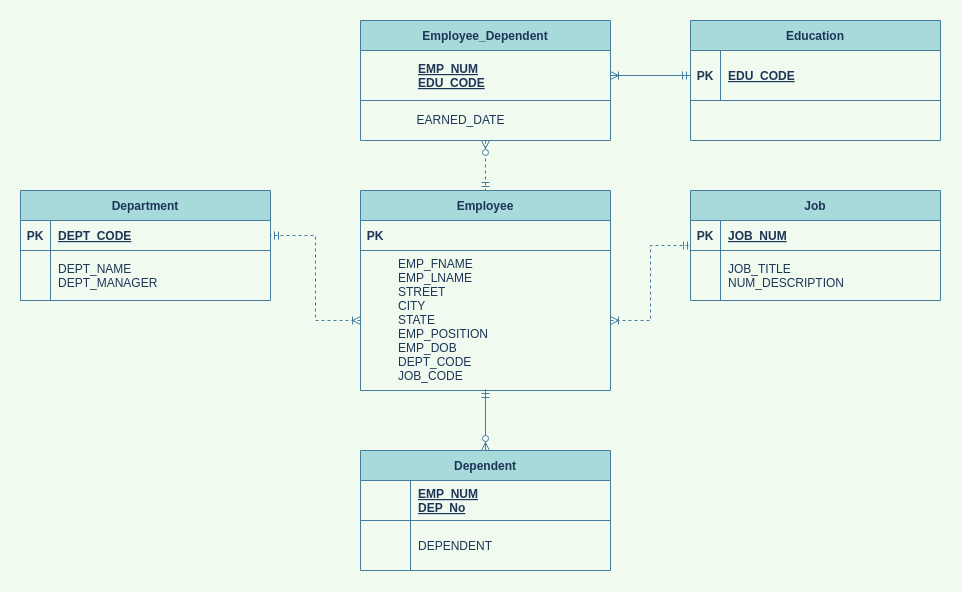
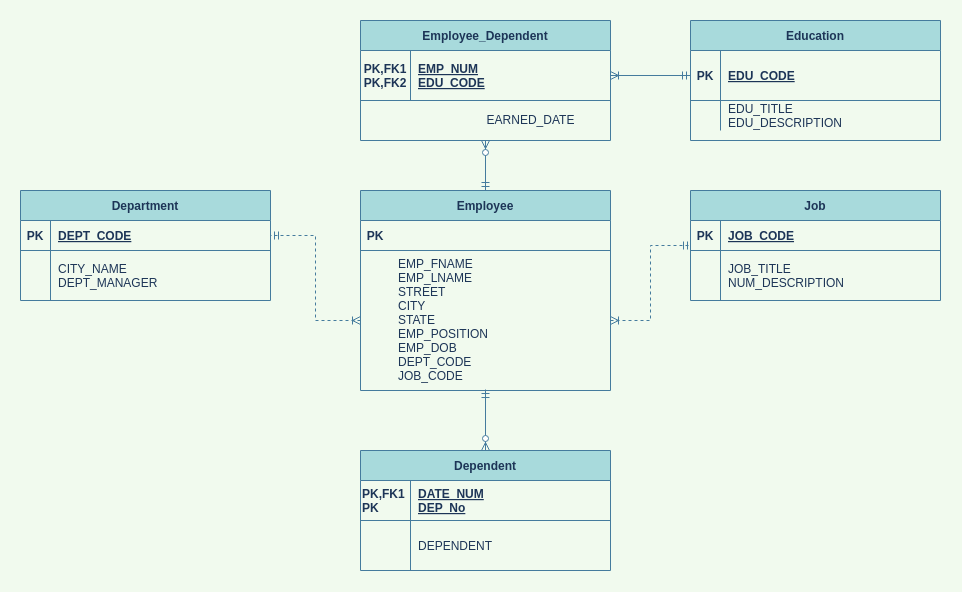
  <mxCell id="0" />
  <mxCell id="1" parent="0" />
  <mxCell id="2" value="Education" style="shape=table;startSize=30;container=1;collapsible=1;childLayout=tableLayout;fixedRows=1;rowLines=0;fontStyle=1;align=center;resizeLast=1;fillColor=#A8DADC;strokeColor=#457B9D;fontColor=#1D3557;" parent="1" vertex="1"><mxGeometry x="690" y="20" width="250" height="120" as="geometry"><mxRectangle x="460" y="110" width="90" height="30" as="alternateBounds" /></mxGeometry></mxCell>
  <mxCell id="3" value="" style="shape=partialRectangle;collapsible=0;dropTarget=0;pointerEvents=0;fillColor=none;points=[[0,0.5],[1,0.5]];portConstraint=eastwest;top=0;left=0;right=0;bottom=1;strokeColor=#457B9D;fontColor=#1D3557;" parent="2" vertex="1"><mxGeometry y="30" width="250" height="50" as="geometry" /></mxCell>
  <mxCell id="4" value="PK" style="shape=partialRectangle;overflow=hidden;connectable=0;fillColor=none;top=0;left=0;bottom=0;right=0;fontStyle=1;strokeColor=#457B9D;fontColor=#1D3557;" parent="3" vertex="1"><mxGeometry width="30" height="50" as="geometry" /></mxCell>
  <mxCell id="5" value="EDU_CODE" style="shape=partialRectangle;overflow=hidden;connectable=0;fillColor=none;top=0;left=0;bottom=0;right=0;align=left;spacingLeft=6;fontStyle=5;strokeColor=#457B9D;fontColor=#1D3557;" parent="3" vertex="1"><mxGeometry x="30" width="220" height="50" as="geometry" /></mxCell>
  <mxCell id="6" value="" style="shape=partialRectangle;collapsible=0;dropTarget=0;pointerEvents=0;fillColor=none;points=[[0,0.5],[1,0.5]];portConstraint=eastwest;top=0;left=0;right=0;bottom=0;strokeColor=#457B9D;fontColor=#1D3557;" parent="2" vertex="1"><mxGeometry y="80" width="250" height="30" as="geometry" /></mxCell>
  <mxCell id="7" value="" style="shape=partialRectangle;overflow=hidden;connectable=0;fillColor=none;top=0;left=0;bottom=0;right=0;strokeColor=#457B9D;fontColor=#1D3557;" parent="6" vertex="1"><mxGeometry width="30" height="30" as="geometry" /></mxCell>
+ <mxCell id="8" value="EDU_TITLE&#10;EDU_DESCRIPTION" style="shape=partialRectangle;overflow=hidden;connectable=0;fillColor=none;top=0;left=0;bottom=0;right=0;align=left;spacingLeft=6;strokeColor=#457B9D;fontColor=#1D3557;" parent="6" vertex="1"><mxGeometry x="30" width="220" height="30" as="geometry" /></mxCell>
  <mxCell id="9" value="Employee" style="shape=table;startSize=30;container=1;collapsible=1;childLayout=tableLayout;fixedRows=1;rowLines=0;fontStyle=1;align=center;resizeLast=1;fillColor=#A8DADC;strokeColor=#457B9D;fontColor=#1D3557;" parent="1" vertex="1"><mxGeometry x="360" y="190" width="250" height="200" as="geometry" /></mxCell>
  <mxCell id="10" value="" style="shape=partialRectangle;collapsible=0;dropTarget=0;pointerEvents=0;fillColor=none;points=[[0,0.5],[1,0.5]];portConstraint=eastwest;top=0;left=0;right=0;bottom=1;strokeColor=#457B9D;fontColor=#1D3557;" parent="9" vertex="1"><mxGeometry y="30" width="250" height="30" as="geometry" /></mxCell>
  <mxCell id="11" value="PK" style="shape=partialRectangle;overflow=hidden;connectable=0;fillColor=none;top=0;left=0;bottom=0;right=0;fontStyle=1;strokeColor=#457B9D;fontColor=#1D3557;" parent="10" vertex="1"><mxGeometry width="30" height="30" as="geometry" /></mxCell>
  <mxCell id="12" value="" style="shape=partialRectangle;collapsible=0;dropTarget=0;pointerEvents=0;fillColor=none;points=[[0,0.5],[1,0.5]];portConstraint=eastwest;top=0;left=0;right=0;bottom=0;strokeColor=#457B9D;fontColor=#1D3557;" parent="9" vertex="1"><mxGeometry y="60" width="250" height="140" as="geometry" /></mxCell>
  <mxCell id="13" value="EMP_FNAME&#10;EMP_LNAME&#10;STREET&#10;CITY&#10;STATE&#10;EMP_POSITION&#10;EMP_DOB&#10;DEPT_CODE&#10;JOB_CODE" style="shape=partialRectangle;overflow=hidden;connectable=0;fillColor=none;top=0;left=0;bottom=0;right=0;align=left;spacingLeft=6;verticalAlign=top;strokeColor=#457B9D;fontColor=#1D3557;" parent="12" vertex="1"><mxGeometry x="30" width="220" height="140" as="geometry" /></mxCell>
- <mxCell id="14" style="edgeStyle=orthogonalEdgeStyle;rounded=0;orthogonalLoop=1;jettySize=auto;html=1;exitX=0.5;exitY=1;exitDx=0;exitDy=0;entryX=0.5;entryY=0;entryDx=0;entryDy=0;startArrow=ERzeroToMany;startFill=1;endArrow=ERmandOne;endFill=0;labelBackgroundColor=#F1FAEE;strokeColor=#457B9D;fontColor=#1D3557;dashed=1;" parent="1" source="15" target="9" edge="1"><mxGeometry relative="1" as="geometry" /></mxCell>
+ <mxCell id="14" style="edgeStyle=orthogonalEdgeStyle;rounded=0;orthogonalLoop=1;jettySize=auto;html=1;exitX=0.5;exitY=1;exitDx=0;exitDy=0;entryX=0.5;entryY=0;entryDx=0;entryDy=0;startArrow=ERzeroToMany;startFill=1;endArrow=ERmandOne;endFill=0;labelBackgroundColor=#F1FAEE;strokeColor=#457B9D;fontColor=#1D3557;" parent="1" source="15" target="9" edge="1"><mxGeometry relative="1" as="geometry" /></mxCell>
  <mxCell id="15" value="Employee_Dependent" style="shape=table;startSize=30;container=1;collapsible=1;childLayout=tableLayout;fixedRows=1;rowLines=0;fontStyle=1;align=center;resizeLast=1;fillColor=#A8DADC;strokeColor=#457B9D;fontColor=#1D3557;" parent="1" vertex="1"><mxGeometry x="360" y="20" width="250" height="120" as="geometry"><mxRectangle x="130" y="110" width="150" height="30" as="alternateBounds" /></mxGeometry></mxCell>
  <mxCell id="16" value="" style="shape=partialRectangle;collapsible=0;dropTarget=0;pointerEvents=0;fillColor=none;points=[[0,0.5],[1,0.5]];portConstraint=eastwest;top=0;left=0;right=0;bottom=1;strokeColor=#457B9D;fontColor=#1D3557;" parent="15" vertex="1"><mxGeometry y="30" width="250" height="50" as="geometry" /></mxCell>
+ <mxCell id="17" value="PK,FK1&#10;PK,FK2" style="shape=partialRectangle;overflow=hidden;connectable=0;fillColor=none;top=0;left=0;bottom=0;right=0;fontStyle=1;strokeColor=#457B9D;fontColor=#1D3557;" parent="16" vertex="1"><mxGeometry width="50" height="50" as="geometry" /></mxCell>
  <mxCell id="18" value="EMP_NUM&#10;EDU_CODE" style="shape=partialRectangle;overflow=hidden;connectable=0;fillColor=none;top=0;left=0;bottom=0;right=0;align=left;spacingLeft=6;fontStyle=5;strokeColor=#457B9D;fontColor=#1D3557;" parent="16" vertex="1"><mxGeometry x="50" width="200" height="50" as="geometry" /></mxCell>
- <mxCell id="19" value="EARNED_DATE" style="text;html=1;align=center;verticalAlign=middle;resizable=0;points=[];autosize=1;strokeColor=none;fontColor=#1D3557;" parent="1" vertex="1"><mxGeometry x="410" y="110" width="100" height="20" as="geometry" /></mxCell>
+ <mxCell id="19" value="EARNED_DATE" style="text;html=1;align=center;verticalAlign=middle;resizable=0;points=[];autosize=1;strokeColor=none;fontColor=#1D3557;" parent="1" vertex="1"><mxGeometry x="480" y="110" width="100" height="20" as="geometry" /></mxCell>
  <mxCell id="20" style="edgeStyle=orthogonalEdgeStyle;rounded=0;orthogonalLoop=1;jettySize=auto;html=1;exitX=1;exitY=0.5;exitDx=0;exitDy=0;entryX=0;entryY=0.5;entryDx=0;entryDy=0;startArrow=ERoneToMany;startFill=0;endArrow=ERmandOne;endFill=0;labelBackgroundColor=#F1FAEE;strokeColor=#457B9D;fontColor=#1D3557;" parent="1" source="16" target="3" edge="1"><mxGeometry relative="1" as="geometry" /></mxCell>
  <mxCell id="21" value="Job" style="shape=table;startSize=30;container=1;collapsible=1;childLayout=tableLayout;fixedRows=1;rowLines=0;fontStyle=1;align=center;resizeLast=1;fillColor=#A8DADC;strokeColor=#457B9D;fontColor=#1D3557;" parent="1" vertex="1"><mxGeometry x="690" y="190" width="250" height="110" as="geometry"><mxRectangle x="460" y="110" width="90" height="30" as="alternateBounds" /></mxGeometry></mxCell>
  <mxCell id="22" value="" style="shape=partialRectangle;collapsible=0;dropTarget=0;pointerEvents=0;fillColor=none;points=[[0,0.5],[1,0.5]];portConstraint=eastwest;top=0;left=0;right=0;bottom=1;strokeColor=#457B9D;fontColor=#1D3557;" parent="21" vertex="1"><mxGeometry y="30" width="250" height="30" as="geometry" /></mxCell>
  <mxCell id="23" value="PK" style="shape=partialRectangle;overflow=hidden;connectable=0;fillColor=none;top=0;left=0;bottom=0;right=0;fontStyle=1;strokeColor=#457B9D;fontColor=#1D3557;" parent="22" vertex="1"><mxGeometry width="30" height="30" as="geometry" /></mxCell>
- <mxCell id="24" value="JOB_NUM" style="shape=partialRectangle;overflow=hidden;connectable=0;fillColor=none;top=0;left=0;bottom=0;right=0;align=left;spacingLeft=6;fontStyle=5;strokeColor=#457B9D;fontColor=#1D3557;" parent="22" vertex="1"><mxGeometry x="30" width="220" height="30" as="geometry" /></mxCell>
+ <mxCell id="24" value="JOB_CODE" style="shape=partialRectangle;overflow=hidden;connectable=0;fillColor=none;top=0;left=0;bottom=0;right=0;align=left;spacingLeft=6;fontStyle=5;strokeColor=#457B9D;fontColor=#1D3557;" parent="22" vertex="1"><mxGeometry x="30" width="220" height="30" as="geometry" /></mxCell>
  <mxCell id="25" value="" style="shape=partialRectangle;collapsible=0;dropTarget=0;pointerEvents=0;fillColor=none;points=[[0,0.5],[1,0.5]];portConstraint=eastwest;top=0;left=0;right=0;bottom=0;strokeColor=#457B9D;fontColor=#1D3557;" parent="21" vertex="1"><mxGeometry y="60" width="250" height="50" as="geometry" /></mxCell>
  <mxCell id="26" value="" style="shape=partialRectangle;overflow=hidden;connectable=0;fillColor=none;top=0;left=0;bottom=0;right=0;strokeColor=#457B9D;fontColor=#1D3557;" parent="25" vertex="1"><mxGeometry width="30" height="50" as="geometry" /></mxCell>
  <mxCell id="27" value="JOB_TITLE&#10;NUM_DESCRIPTION" style="shape=partialRectangle;overflow=hidden;connectable=0;fillColor=none;top=0;left=0;bottom=0;right=0;align=left;spacingLeft=6;strokeColor=#457B9D;fontColor=#1D3557;" parent="25" vertex="1"><mxGeometry x="30" width="220" height="50" as="geometry" /></mxCell>
  <mxCell id="28" style="edgeStyle=orthogonalEdgeStyle;rounded=0;orthogonalLoop=1;jettySize=auto;html=1;entryX=0.004;entryY=-0.1;entryDx=0;entryDy=0;entryPerimeter=0;startArrow=ERoneToMany;startFill=0;endArrow=ERmandOne;endFill=0;dashed=1;labelBackgroundColor=#F1FAEE;strokeColor=#457B9D;fontColor=#1D3557;" parent="1" source="12" target="25" edge="1"><mxGeometry relative="1" as="geometry" /></mxCell>
  <mxCell id="29" value="Department" style="shape=table;startSize=30;container=1;collapsible=1;childLayout=tableLayout;fixedRows=1;rowLines=0;fontStyle=1;align=center;resizeLast=1;fillColor=#A8DADC;strokeColor=#457B9D;fontColor=#1D3557;" parent="1" vertex="1"><mxGeometry x="20" y="190" width="250" height="110" as="geometry"><mxRectangle x="460" y="110" width="90" height="30" as="alternateBounds" /></mxGeometry></mxCell>
  <mxCell id="30" value="" style="shape=partialRectangle;collapsible=0;dropTarget=0;pointerEvents=0;fillColor=none;points=[[0,0.5],[1,0.5]];portConstraint=eastwest;top=0;left=0;right=0;bottom=1;strokeColor=#457B9D;fontColor=#1D3557;" parent="29" vertex="1"><mxGeometry y="30" width="250" height="30" as="geometry" /></mxCell>
  <mxCell id="31" value="PK" style="shape=partialRectangle;overflow=hidden;connectable=0;fillColor=none;top=0;left=0;bottom=0;right=0;fontStyle=1;strokeColor=#457B9D;fontColor=#1D3557;" parent="30" vertex="1"><mxGeometry width="30" height="30" as="geometry" /></mxCell>
  <mxCell id="32" value="DEPT_CODE" style="shape=partialRectangle;overflow=hidden;connectable=0;fillColor=none;top=0;left=0;bottom=0;right=0;align=left;spacingLeft=6;fontStyle=5;strokeColor=#457B9D;fontColor=#1D3557;" parent="30" vertex="1"><mxGeometry x="30" width="220" height="30" as="geometry" /></mxCell>
  <mxCell id="33" value="" style="shape=partialRectangle;collapsible=0;dropTarget=0;pointerEvents=0;fillColor=none;points=[[0,0.5],[1,0.5]];portConstraint=eastwest;top=0;left=0;right=0;bottom=0;strokeColor=#457B9D;fontColor=#1D3557;" parent="29" vertex="1"><mxGeometry y="60" width="250" height="50" as="geometry" /></mxCell>
  <mxCell id="34" value="" style="shape=partialRectangle;overflow=hidden;connectable=0;fillColor=none;top=0;left=0;bottom=0;right=0;strokeColor=#457B9D;fontColor=#1D3557;" parent="33" vertex="1"><mxGeometry width="30" height="50" as="geometry" /></mxCell>
- <mxCell id="35" value="DEPT_NAME&#10;DEPT_MANAGER" style="shape=partialRectangle;overflow=hidden;connectable=0;fillColor=none;top=0;left=0;bottom=0;right=0;align=left;spacingLeft=6;strokeColor=#457B9D;fontColor=#1D3557;" parent="33" vertex="1"><mxGeometry x="30" width="220" height="50" as="geometry" /></mxCell>
+ <mxCell id="35" value="CITY_NAME&#10;DEPT_MANAGER" style="shape=partialRectangle;overflow=hidden;connectable=0;fillColor=none;top=0;left=0;bottom=0;right=0;align=left;spacingLeft=6;strokeColor=#457B9D;fontColor=#1D3557;" parent="33" vertex="1"><mxGeometry x="30" width="220" height="50" as="geometry" /></mxCell>
  <mxCell id="36" style="edgeStyle=orthogonalEdgeStyle;rounded=0;orthogonalLoop=1;jettySize=auto;html=1;exitX=0;exitY=0.5;exitDx=0;exitDy=0;entryX=1;entryY=0.5;entryDx=0;entryDy=0;dashed=1;startArrow=ERoneToMany;startFill=0;endArrow=ERmandOne;endFill=0;labelBackgroundColor=#F1FAEE;strokeColor=#457B9D;fontColor=#1D3557;" parent="1" source="12" target="30" edge="1"><mxGeometry relative="1" as="geometry" /></mxCell>
  <mxCell id="37" style="edgeStyle=orthogonalEdgeStyle;rounded=0;orthogonalLoop=1;jettySize=auto;html=1;exitX=0.5;exitY=0;exitDx=0;exitDy=0;entryX=0.5;entryY=0.993;entryDx=0;entryDy=0;entryPerimeter=0;startArrow=ERzeroToMany;startFill=1;endArrow=ERmandOne;endFill=0;labelBackgroundColor=#F1FAEE;strokeColor=#457B9D;fontColor=#1D3557;" parent="1" source="38" target="12" edge="1"><mxGeometry relative="1" as="geometry" /></mxCell>
  <mxCell id="38" value="Dependent" style="shape=table;startSize=30;container=1;collapsible=1;childLayout=tableLayout;fixedRows=1;rowLines=0;fontStyle=1;align=center;resizeLast=1;fillColor=#A8DADC;strokeColor=#457B9D;fontColor=#1D3557;" parent="1" vertex="1"><mxGeometry x="360" y="450" width="250" height="120" as="geometry"><mxRectangle x="460" y="110" width="90" height="30" as="alternateBounds" /></mxGeometry></mxCell>
  <mxCell id="39" value="" style="shape=partialRectangle;collapsible=0;dropTarget=0;pointerEvents=0;fillColor=none;points=[[0,0.5],[1,0.5]];portConstraint=eastwest;top=0;left=0;right=0;bottom=1;strokeColor=#457B9D;fontColor=#1D3557;" parent="38" vertex="1"><mxGeometry y="30" width="250" height="40" as="geometry" /></mxCell>
- <mxCell id="41" value="EMP_NUM&#10;DEP_No" style="shape=partialRectangle;overflow=hidden;connectable=0;fillColor=none;top=0;left=0;bottom=0;right=0;align=left;spacingLeft=6;fontStyle=5;strokeColor=#457B9D;fontColor=#1D3557;" parent="39" vertex="1"><mxGeometry x="50" width="200" height="40" as="geometry" /></mxCell>
+ <mxCell id="40" value="PK,FK1&#10;PK" style="shape=partialRectangle;overflow=hidden;connectable=0;fillColor=none;top=0;left=0;bottom=0;right=0;fontStyle=1;align=left;strokeColor=#457B9D;fontColor=#1D3557;" parent="39" vertex="1"><mxGeometry width="50" height="40" as="geometry" /></mxCell>
+ <mxCell id="41" value="DATE_NUM&#10;DEP_No" style="shape=partialRectangle;overflow=hidden;connectable=0;fillColor=none;top=0;left=0;bottom=0;right=0;align=left;spacingLeft=6;fontStyle=5;strokeColor=#457B9D;fontColor=#1D3557;" parent="39" vertex="1"><mxGeometry x="50" width="200" height="40" as="geometry" /></mxCell>
  <mxCell id="42" value="" style="shape=partialRectangle;collapsible=0;dropTarget=0;pointerEvents=0;fillColor=none;points=[[0,0.5],[1,0.5]];portConstraint=eastwest;top=0;left=0;right=0;bottom=0;strokeColor=#457B9D;fontColor=#1D3557;" parent="38" vertex="1"><mxGeometry y="70" width="250" height="50" as="geometry" /></mxCell>
  <mxCell id="43" value="" style="shape=partialRectangle;overflow=hidden;connectable=0;fillColor=none;top=0;left=0;bottom=0;right=0;strokeColor=#457B9D;fontColor=#1D3557;" parent="42" vertex="1"><mxGeometry width="50" height="50" as="geometry" /></mxCell>
  <mxCell id="44" value="DEPENDENT" style="shape=partialRectangle;overflow=hidden;connectable=0;fillColor=none;top=0;left=0;bottom=0;right=0;align=left;spacingLeft=6;strokeColor=#457B9D;fontColor=#1D3557;" parent="42" vertex="1"><mxGeometry x="50" width="200" height="50" as="geometry" /></mxCell>
